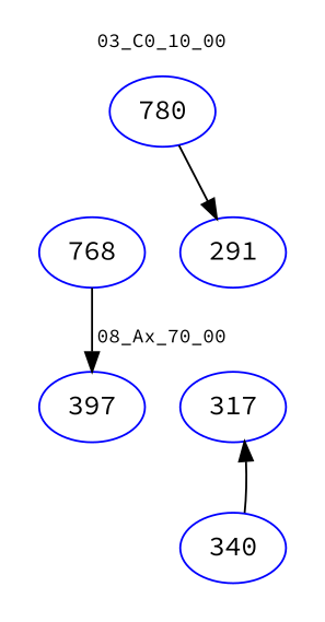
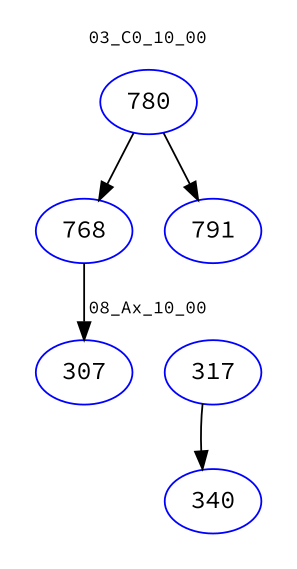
  digraph {
    fontname="Source Code Pro"
    node [color=blue fontname="Source Code Pro"]
    edge [color=black fontname="Source Code Pro"]
    n1 [label=317]
-   n2 [label=397]
+   n2 [label=307]
    n3 [label=340]
    n4 [label=780]
    n5 [label=768]
-   n6 [label=291]
+   n6 [label=791]
    subgraph cluster_1 {
      color=white
      fontsize=10
-     label="08_Ax_70_00"
+     label="08_Ax_10_00"
      n1
      n2
      n3
    }
    subgraph cluster_2 {
      color=white
      fontsize=10
      label="03_C0_10_00"
      n4
      n5
      n6
    }
-   n3 -> n1
+   n1 -> n3
+   n4 -> n5
    n4 -> n6
    n5 -> n2
  }
